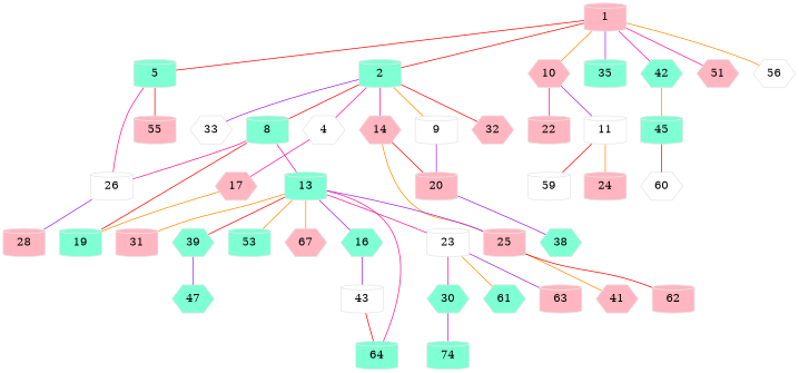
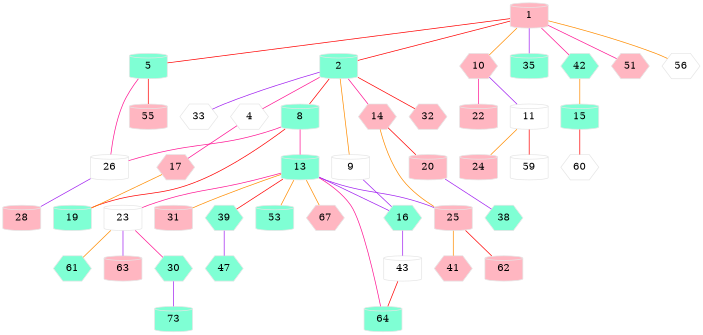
  graph {
    node [color=gray90 fillcolor=lightpink shape=cylinder style=filled]
    edge [color=red]
    1 [super="+3"]
    2 [fillcolor=aquamarine super="+6"]
    5 [fillcolor=aquamarine super="+7"]
    10 [shape=hexagon super="+12"]
    35 [fillcolor=aquamarine super="+46"]
    42 [fillcolor=aquamarine shape=hexagon super="+54"]
    51 [shape=hexagon]
    56 [fillcolor=white shape=hexagon super="+70"]
    4 [fillcolor=white shape=hexagon super="+44"]
    8 [fillcolor=aquamarine]
    9 [fillcolor=white super="+18"]
    14 [shape=hexagon super="+21"]
    32 [shape=hexagon]
    33 [fillcolor=white shape=hexagon super="+65"]
    26 [fillcolor=white super="+69"]
    55
    11 [fillcolor=white super="+15"]
    22 [super="+49"]
-   45 [fillcolor=aquamarine super="+71"]
+   45 [fillcolor=aquamarine super="+71" label=15]
    17 [shape=hexagon super="+40"]
    13 [fillcolor=aquamarine super="+29"]
    19 [fillcolor=aquamarine super="+36"]
    16 [fillcolor=aquamarine shape=hexagon super="+37"]
    25 [super="+50"]
    20 [super="+27"]
    28 [super="+66"]
    23 [fillcolor=white super="+57"]
    31
    39 [fillcolor=aquamarine shape=hexagon super="+48"]
    53 [fillcolor=aquamarine]
    64 [fillcolor=aquamarine]
    67 [shape=hexagon]
    43 [fillcolor=white super="+74"]
    24 [super="+52"]
    59 [fillcolor=white]
    30 [fillcolor=aquamarine shape=hexagon super="+34"]
    61 [fillcolor=aquamarine shape=hexagon]
    63 [super="+72"]
    41 [shape=hexagon]
    62 [super="+68"]
    47 [fillcolor=aquamarine shape=hexagon]
    38 [fillcolor=aquamarine shape=hexagon super="+58"]
-   73 [fillcolor=aquamarine label=74]
+   73 [fillcolor=aquamarine]
    60 [fillcolor=white shape=hexagon]
    1 -- 2
    1 -- 5
    1 -- 10 [color=darkorange]
    1 -- 35 [color=purple]
    1 -- 42 [color=deeppink]
    1 -- 51 [color=deeppink]
    1 -- 56 [color=darkorange]
    2 -- 4 [color=deeppink]
    2 -- 8
    2 -- 9 [color=darkorange]
    2 -- 14 [color=deeppink]
    2 -- 32
    2 -- 33 [color=purple]
    5 -- 26 [color=deeppink]
    5 -- 55
    10 -- 11 [color=purple]
    10 -- 22 [color=deeppink]
    42 -- 45 [color=darkorange]
    4 -- 17 [color=deeppink]
    8 -- 26 [color=deeppink]
    8 -- 13 [color=deeppink]
    8 -- 19
-   9 -- 20 [color=purple]
+   9 -- 16 [color=purple]
    14 -- 25 [color=darkorange]
    14 -- 20
    26 -- 28 [color=purple]
    11 -- 24 [color=darkorange]
    11 -- 59
    45 -- 60
    17 -- 19 [color=darkorange]
    13 -- 16 [color=purple]
    13 -- 25 [color=purple]
    13 -- 23 [color=deeppink]
    13 -- 31 [color=darkorange]
    13 -- 39
    13 -- 53 [color=darkorange]
    13 -- 64 [color=deeppink]
    13 -- 67 [color=darkorange]
    16 -- 43 [color=purple]
    25 -- 41 [color=darkorange]
    25 -- 62
    20 -- 38 [color=purple]
    23 -- 30 [color=deeppink]
    23 -- 61 [color=darkorange]
    23 -- 63 [color=purple]
    39 -- 47 [color=purple]
    43 -- 64
    30 -- 73 [color=purple]
  }
